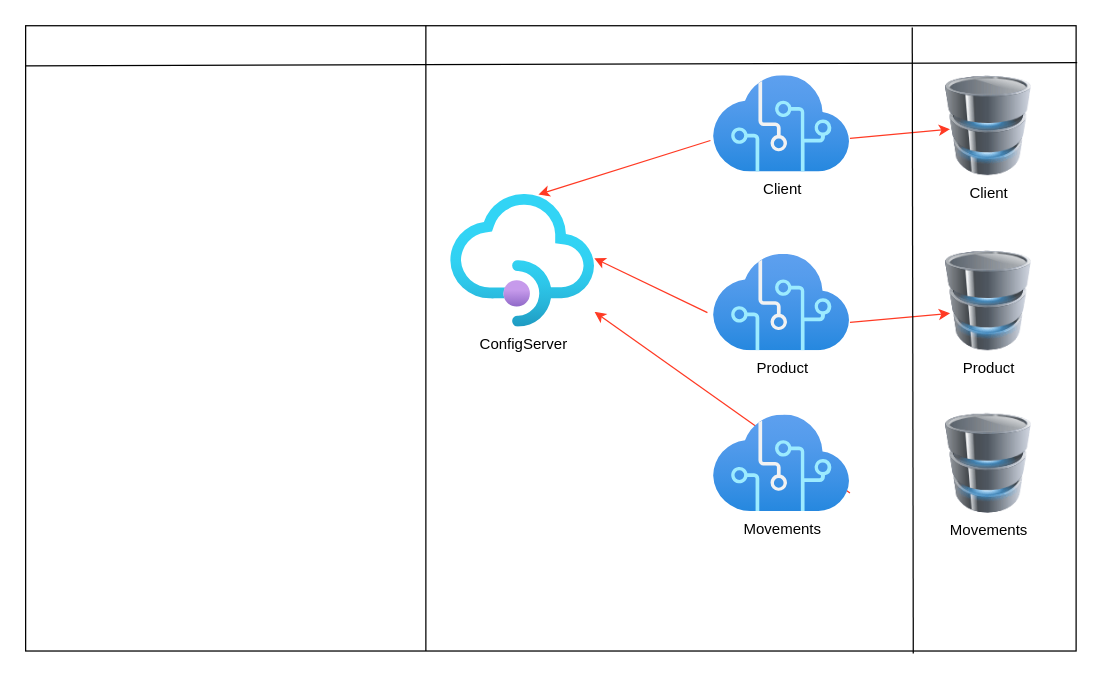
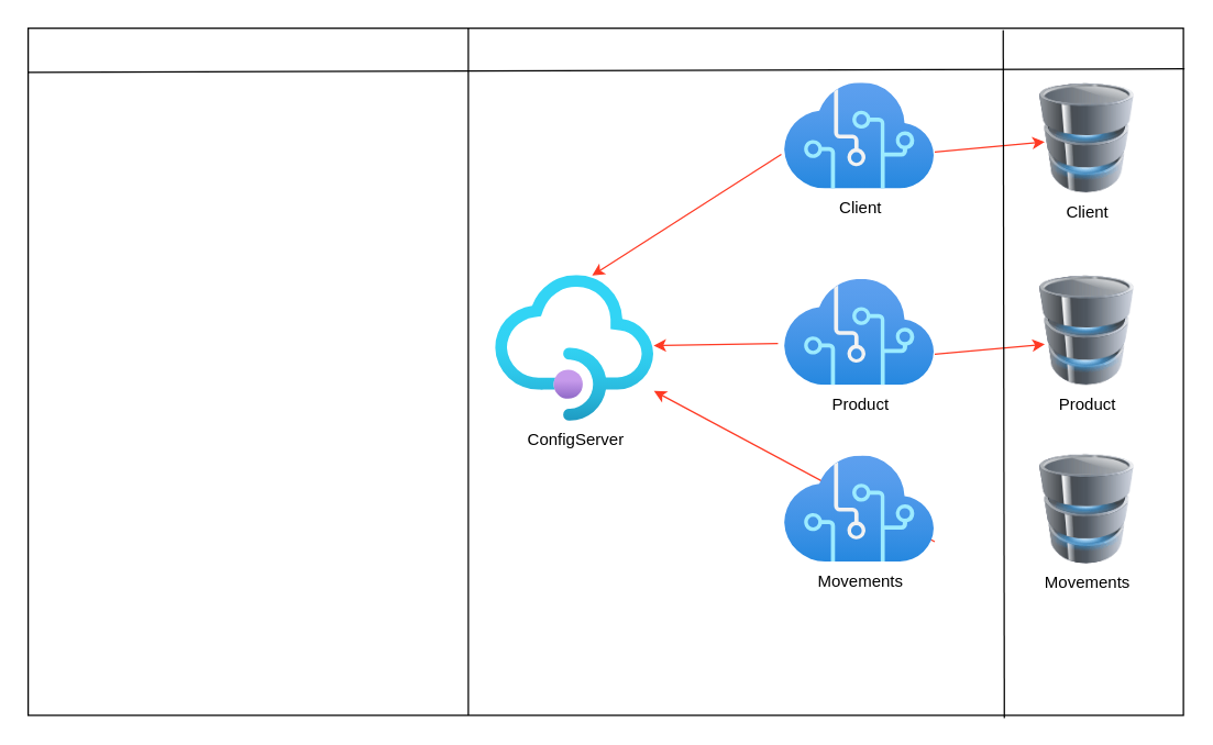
  <mxCell id="0" />
  <mxCell id="1" parent="0" />
  <mxCell id="2" value="" style="rounded=0;whiteSpace=wrap;html=1;fontColor=#000000;fillColor=none;" vertex="1" parent="1"><mxGeometry width="840" height="500" as="geometry" x="20" y="20" /></mxCell>
  <mxCell id="3" value="" style="endArrow=classic;html=1;rounded=0;fontColor=#FF142C;labelBackgroundColor=#FF142C;strokeColor=#FF3A24;" edge="1" parent="1"><mxGeometry width="50" height="50" relative="1" as="geometry"><mxPoint x="679.17" y="110" as="sourcePoint" /><mxPoint x="759.17" y="102.727" as="targetPoint" /></mxGeometry></mxCell>
  <mxCell id="4" value="" style="endArrow=classic;html=1;rounded=0;fontColor=#FF142C;labelBackgroundColor=#FF142C;strokeColor=#FF3A24;" edge="1" parent="1"><mxGeometry width="50" height="50" relative="1" as="geometry"><mxPoint x="679.17" y="257.27" as="sourcePoint" /><mxPoint x="759.17" y="249.997" as="targetPoint" /></mxGeometry></mxCell>
  <mxCell id="5" value="" style="endArrow=classic;html=1;rounded=0;fontColor=#FF142C;labelBackgroundColor=#FF142C;strokeColor=#FF3A24;exitX=1;exitY=0.75;exitDx=0;exitDy=0;" edge="1" parent="1" target="14"><mxGeometry width="50" height="50" relative="1" as="geometry"><mxPoint x="679.17" y="393.63" as="sourcePoint" /><mxPoint x="760" y="380" as="targetPoint" /></mxGeometry></mxCell>
  <mxCell id="6" value="" style="endArrow=classic;html=1;rounded=0;fontColor=#FF142C;labelBackgroundColor=#FF142C;strokeColor=#FF3A24;exitX=-0.022;exitY=0.672;exitDx=0;exitDy=0;entryX=0.609;entryY=0;entryDx=0;entryDy=0;entryPerimeter=0;exitPerimeter=0;" edge="1" parent="1" source="11" target="14"><mxGeometry width="50" height="50" relative="1" as="geometry"><mxPoint x="280" y="140" as="sourcePoint" /><mxPoint x="280" y="189.997" as="targetPoint" /></mxGeometry></mxCell>
  <mxCell id="7" value="" style="endArrow=classic;html=1;rounded=0;fontColor=#FF142C;labelBackgroundColor=#FF142C;strokeColor=#FF3A24;exitX=-0.044;exitY=0.603;exitDx=0;exitDy=0;entryX=0.998;entryY=0.48;entryDx=0;entryDy=0;exitPerimeter=0;entryPerimeter=0;" edge="1" parent="1" source="12" target="14"><mxGeometry width="50" height="50" relative="1" as="geometry"><mxPoint x="280" y="260" as="sourcePoint" /><mxPoint x="180.8" y="250.8" as="targetPoint" /></mxGeometry></mxCell>
  <mxCell id="8" value="&lt;font color=&quot;#000000&quot;&gt;Client&lt;/font&gt;" style="image;html=1;image=img/lib/clip_art/computers/Database_128x128.png;fontColor=#FF142C;" vertex="1" parent="1"><mxGeometry x="750" y="60" width="80" height="80" as="geometry" /></mxCell>
  <mxCell id="9" value="&lt;font color=&quot;#000000&quot;&gt;Product&lt;/font&gt;" style="image;html=1;image=img/lib/clip_art/computers/Database_128x128.png;fontColor=#FF142C;" vertex="1" parent="1"><mxGeometry x="750" y="200" width="80" height="80" as="geometry" /></mxCell>
  <mxCell id="10" value="&lt;font color=&quot;#000000&quot;&gt;Movements&lt;/font&gt;" style="image;html=1;image=img/lib/clip_art/computers/Database_128x128.png;fontColor=#FF142C;" vertex="1" parent="1"><mxGeometry x="750" y="330" width="80" height="80" as="geometry" /></mxCell>
  <mxCell id="11" value="Client" style="aspect=fixed;html=1;points=[];align=center;image;fontSize=12;image=img/lib/azure2/ai_machine_learning/Cognitive_Services.svg;fontColor=#000000;" vertex="1" parent="1"><mxGeometry x="570" y="60" width="109.17" height="77.06" as="geometry" /></mxCell>
  <mxCell id="12" value="Product" style="aspect=fixed;html=1;points=[];align=center;image;fontSize=12;image=img/lib/azure2/ai_machine_learning/Cognitive_Services.svg;fontColor=#000000;" vertex="1" parent="1"><mxGeometry x="570" y="202.94" width="109.17" height="77.06" as="geometry" /></mxCell>
  <mxCell id="13" value="Movements" style="aspect=fixed;html=1;points=[];align=center;image;fontSize=12;image=img/lib/azure2/ai_machine_learning/Cognitive_Services.svg;fontColor=#000000;" vertex="1" parent="1"><mxGeometry x="570" y="331.47" width="109.17" height="77.06" as="geometry" /></mxCell>
- <mxCell id="14" value="ConfigServer" style="aspect=fixed;html=1;points=[];align=center;image;fontSize=12;image=img/lib/azure2/app_services/API_Management_Services.svg;fontColor=#000000;" vertex="1" parent="1"><mxGeometry x="360" y="155" width="115" height="106.15" as="geometry" /></mxCell>
+ <mxCell id="14" value="ConfigServer" style="aspect=fixed;html=1;points=[];align=center;image;fontSize=12;image=img/lib/azure2/app_services/API_Management_Services.svg;fontColor=#000000;" vertex="1" parent="1"><mxGeometry x="360" y="200" width="115" height="106.15" as="geometry" /></mxCell>
  <mxCell id="15" value="" style="endArrow=none;html=1;rounded=0;labelBackgroundColor=#FF142C;fontColor=#000000;strokeColor=#000000;entryX=0.381;entryY=0;entryDx=0;entryDy=0;entryPerimeter=0;exitX=0.381;exitY=1;exitDx=0;exitDy=0;exitPerimeter=0;" edge="1" parent="1" source="2" target="2"><mxGeometry width="50" height="50" relative="1" as="geometry"><mxPoint x="400" y="280" as="sourcePoint" /><mxPoint x="450" y="230" as="targetPoint" /></mxGeometry></mxCell>
  <mxCell id="16" value="" style="endArrow=none;html=1;rounded=0;labelBackgroundColor=#FF142C;fontColor=#000000;strokeColor=#000000;entryX=0.844;entryY=0.003;entryDx=0;entryDy=0;entryPerimeter=0;exitX=0.845;exitY=1.004;exitDx=0;exitDy=0;exitPerimeter=0;" edge="1" parent="1" source="2" target="2"><mxGeometry width="50" height="50" relative="1" as="geometry"><mxPoint x="240" y="360" as="sourcePoint" /><mxPoint x="290" y="310" as="targetPoint" /></mxGeometry></mxCell>
  <mxCell id="17" value="" style="endArrow=none;html=1;rounded=0;labelBackgroundColor=#FF142C;fontColor=#000000;strokeColor=#000000;exitX=0;exitY=0.064;exitDx=0;exitDy=0;exitPerimeter=0;entryX=1.001;entryY=0.059;entryDx=0;entryDy=0;entryPerimeter=0;" edge="1" parent="1" source="2" target="2"><mxGeometry width="50" height="50" relative="1" as="geometry"><mxPoint x="400" y="280" as="sourcePoint" /><mxPoint x="450" y="230" as="targetPoint" /></mxGeometry></mxCell>
